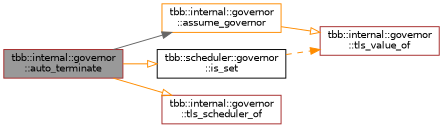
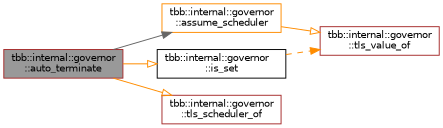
  digraph {
    rankdir=LR
    node [color=brown fillcolor=white fontname=Helvetica fontsize=10 shape=box style=filled]
    edge [arrowhead=onormal color=darkorange fontname=Helvetica fontsize=10 labelfontname=Helvetica labelfontsize=10 style=solid]
    n1 [fillcolor=grey60 fontcolor=black height=0.2 label="tbb::internal::governor\l::auto_terminate" width=0.4]
-   n2 [color=darkorange height=0.2 label="tbb::internal::governor\l::assume_governor" width=0.4]
-   n3 [color=black height=0.2 label="tbb::scheduler::governor\l::is_set" width=0.4]
+   n2 [color=darkorange height=0.2 label="tbb::internal::governor\l::assume_scheduler" width=0.4]
+   n3 [color=black height=0.2 label="tbb::internal::governor\l::is_set" width=0.4]
    n4 [height=0.2 label="tbb::internal::governor\l::tls_scheduler_of" width=0.4]
    n5 [height=0.2 label="tbb::internal::governor\l::tls_value_of" width=0.4]
    n1 -> n2 [arrowhead=normal color=gray40]
    n1 -> n3
    n1 -> n4
    n2 -> n5
    n3 -> n5 [arrowhead=normal style=dashed]
  }
